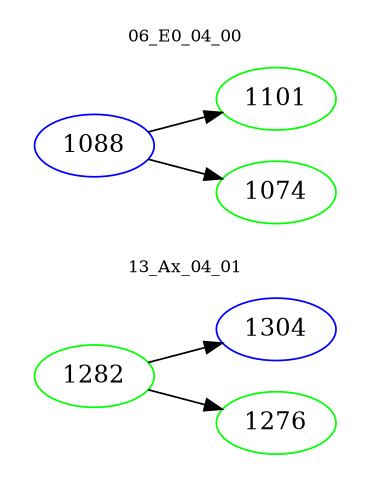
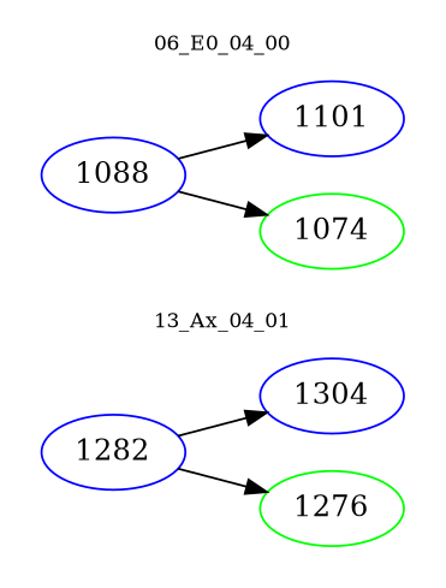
  digraph {
    rankdir=LR
    node [color=green]
    edge [color=black]
-   n1 [label=1282]
+   n1 [color=blue label=1282]
    n2 [label=1276]
    n3 [color=blue label=1304]
    n4 [color=blue label=1088]
    n5 [label=1074]
-   n6 [label=1101]
+   n6 [color=blue label=1101]
    subgraph cluster_1 {
      color=white
      fontsize=10
      label="13_Ax_04_01"
      n1
      n2
      n3
    }
    subgraph cluster_2 {
      color=white
      fontsize=10
      label="06_E0_04_00"
      n4
      n5
      n6
    }
    n1 -> n2
    n1 -> n3
    n4 -> n5
    n4 -> n6
  }
